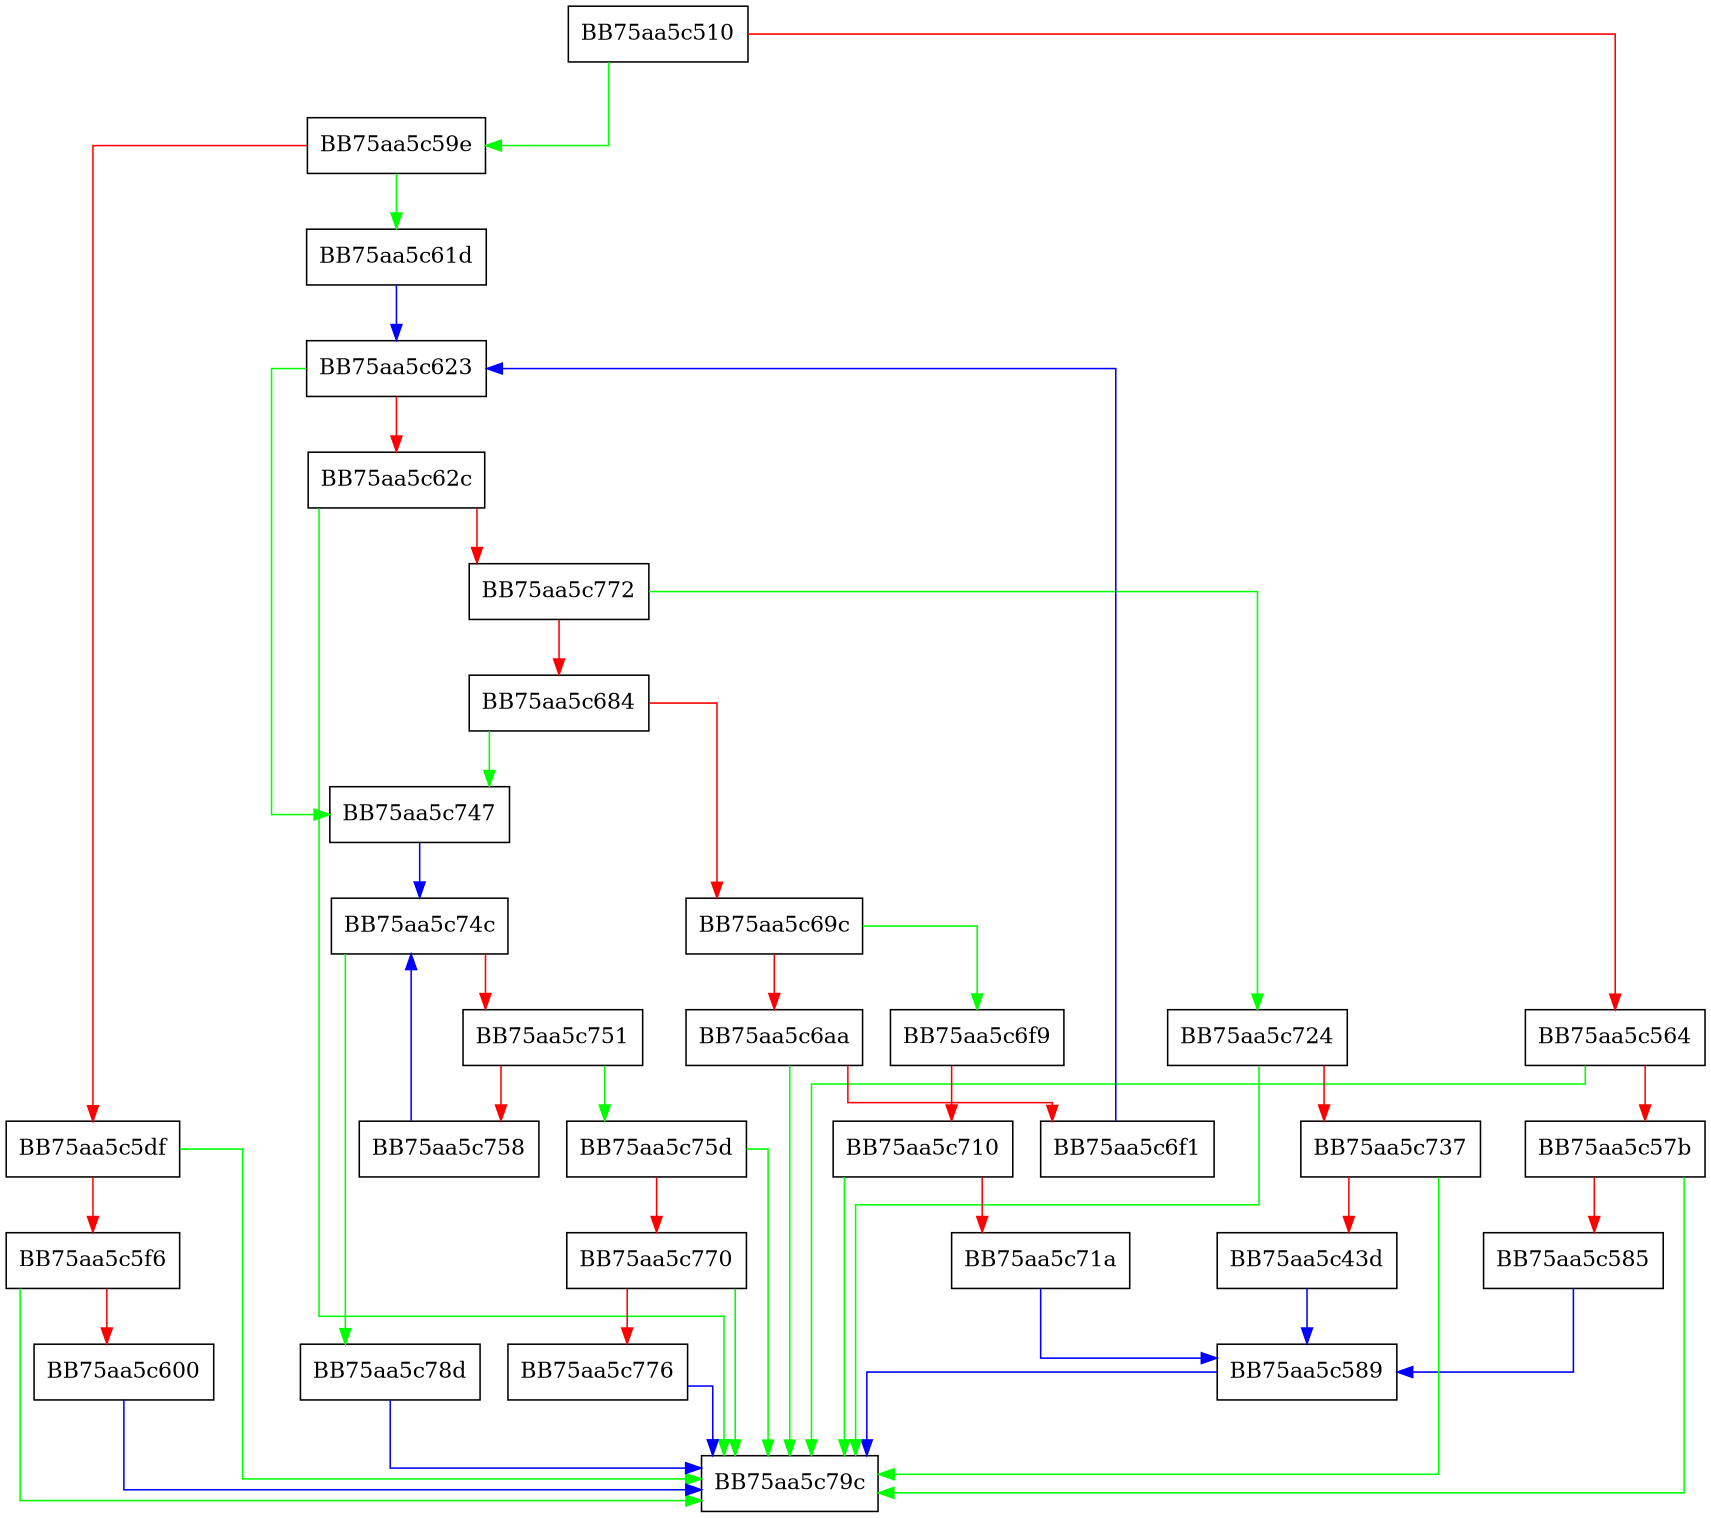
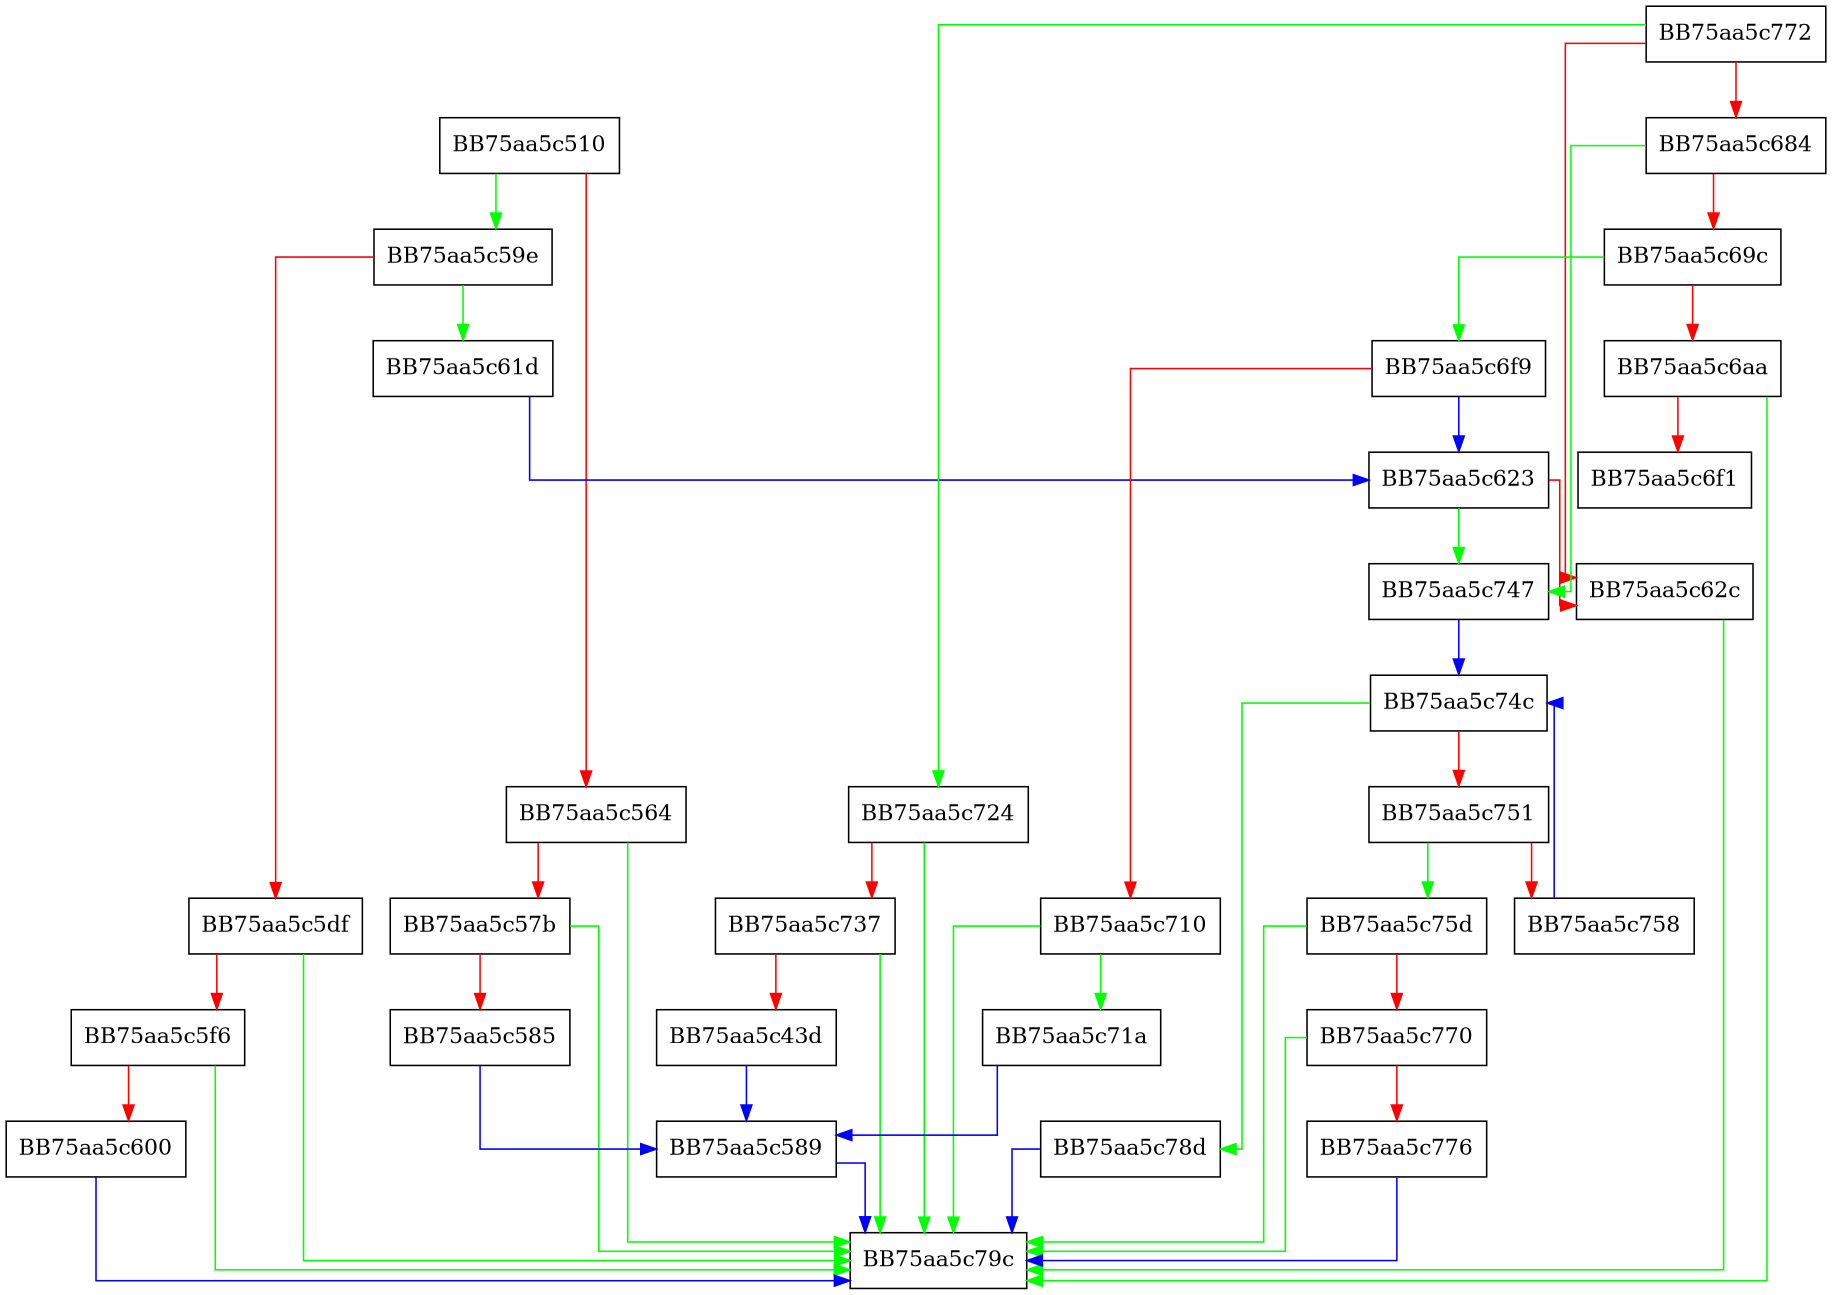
  digraph {
    splines=ortho
    node [shape=box]
    edge [color=red]
    BB75aa5c510
    BB75aa5c59e
    BB75aa5c564
    BB75aa5c61d
    BB75aa5c5df
    BB75aa5c79c
    BB75aa5c57b
    BB75aa5c623
    BB75aa5c5f6
    BB75aa5c585
    BB75aa5c589
    BB75aa5c747
    BB75aa5c62c
    BB75aa5c600
    BB75aa5c74c
    n16 [label=BB75aa5c772]
    BB75aa5c78d
    BB75aa5c751
    BB75aa5c724
    BB75aa5c684
    BB75aa5c737
    BB75aa5c69c
    n23 [label=BB75aa5c43d]
    BB75aa5c6f9
    BB75aa5c6aa
    BB75aa5c710
    BB75aa5c6f1
    BB75aa5c71a
    BB75aa5c75d
    BB75aa5c758
    BB75aa5c770
    BB75aa5c776
    BB75aa5c510 -> BB75aa5c59e [color=green]
    BB75aa5c510 -> BB75aa5c564
    BB75aa5c59e -> BB75aa5c61d [color=green]
    BB75aa5c59e -> BB75aa5c5df
    BB75aa5c564 -> BB75aa5c79c [color=green]
    BB75aa5c564 -> BB75aa5c57b
    BB75aa5c61d -> BB75aa5c623 [color=blue]
    BB75aa5c5df -> BB75aa5c79c [color=green]
    BB75aa5c5df -> BB75aa5c5f6
    BB75aa5c57b -> BB75aa5c79c [color=green]
    BB75aa5c57b -> BB75aa5c585
    BB75aa5c623 -> BB75aa5c747 [color=green]
    BB75aa5c623 -> BB75aa5c62c
    BB75aa5c5f6 -> BB75aa5c79c [color=green]
    BB75aa5c5f6 -> BB75aa5c600
    BB75aa5c585 -> BB75aa5c589 [color=blue]
    BB75aa5c589 -> BB75aa5c79c [color=blue]
    BB75aa5c747 -> BB75aa5c74c [color=blue]
    BB75aa5c62c -> BB75aa5c79c [color=green]
-   BB75aa5c62c -> n16
+   n16 -> BB75aa5c62c
    BB75aa5c600 -> BB75aa5c79c [color=blue]
    BB75aa5c74c -> BB75aa5c78d [color=green]
    BB75aa5c74c -> BB75aa5c751
    n16 -> BB75aa5c724 [color=green]
    n16 -> BB75aa5c684
    BB75aa5c78d -> BB75aa5c79c [color=blue]
    BB75aa5c751 -> BB75aa5c75d [color=green]
    BB75aa5c751 -> BB75aa5c758
    BB75aa5c724 -> BB75aa5c79c [color=green]
    BB75aa5c724 -> BB75aa5c737
    BB75aa5c684 -> BB75aa5c747 [color=green]
    BB75aa5c684 -> BB75aa5c69c
    BB75aa5c737 -> BB75aa5c79c [color=green]
    BB75aa5c737 -> n23
    BB75aa5c69c -> BB75aa5c6f9 [color=green]
    BB75aa5c69c -> BB75aa5c6aa
    n23 -> BB75aa5c589 [color=blue]
    BB75aa5c6f9 -> BB75aa5c710
    BB75aa5c6aa -> BB75aa5c79c [color=green]
    BB75aa5c6aa -> BB75aa5c6f1
    BB75aa5c710 -> BB75aa5c79c [color=green]
-   BB75aa5c710 -> BB75aa5c71a
-   BB75aa5c6f1 -> BB75aa5c623 [color=blue]
+   BB75aa5c710 -> BB75aa5c71a [color=green]
+   BB75aa5c6f9 -> BB75aa5c623 [color=blue]
    BB75aa5c71a -> BB75aa5c589 [color=blue]
    BB75aa5c75d -> BB75aa5c79c [color=green]
    BB75aa5c75d -> BB75aa5c770
    BB75aa5c758 -> BB75aa5c74c [color=blue]
    BB75aa5c770 -> BB75aa5c79c [color=green]
    BB75aa5c770 -> BB75aa5c776
    BB75aa5c776 -> BB75aa5c79c [color=blue]
  }
